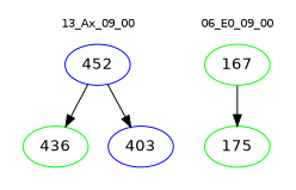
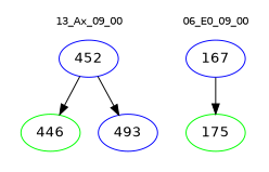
  digraph {
    fontname="DejaVu Sans"
    node [color=blue fontname="DejaVu Sans"]
    edge [color=black fontname="DejaVu Sans"]
    n1 [label=452]
-   n2 [color=green label=436]
-   n3 [label=403]
-   n4 [color=green label=167]
+   n2 [color=green label=446]
+   n3 [label=493]
+   n4 [label=167]
    n5 [color=green label=175]
    subgraph cluster_1 {
      color=white
      fontsize=10
      label="13_Ax_09_00"
      n1
      n2
      n3
    }
    subgraph cluster_2 {
      color=white
      fontsize=10
      label="06_E0_09_00"
      n4
      n5
    }
    n1 -> n2
    n1 -> n3
    n4 -> n5
  }
